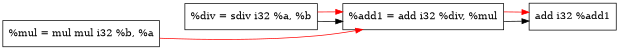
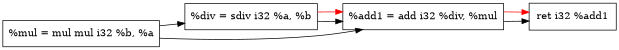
  digraph {
    rankdir=LR
    node [shape=record]
    n1 [label="%mul = mul mul i32 %b, %a"]
    n2 [label="  %div = sdiv i32 %a, %b"]
    n3 [label="  %add1 = add i32 %div, %mul"]
-   n4 [label="add i32 %add1"]
-   n1 -> n3 [color=red]
+   n4 [label="  ret i32 %add1"]
+   n1 -> n2
+   n1 -> n3 [color=black]
    n2 -> n3
    n2 -> n3 [color=red]
    n3 -> n4
    n3 -> n4 [color=red]
  }
